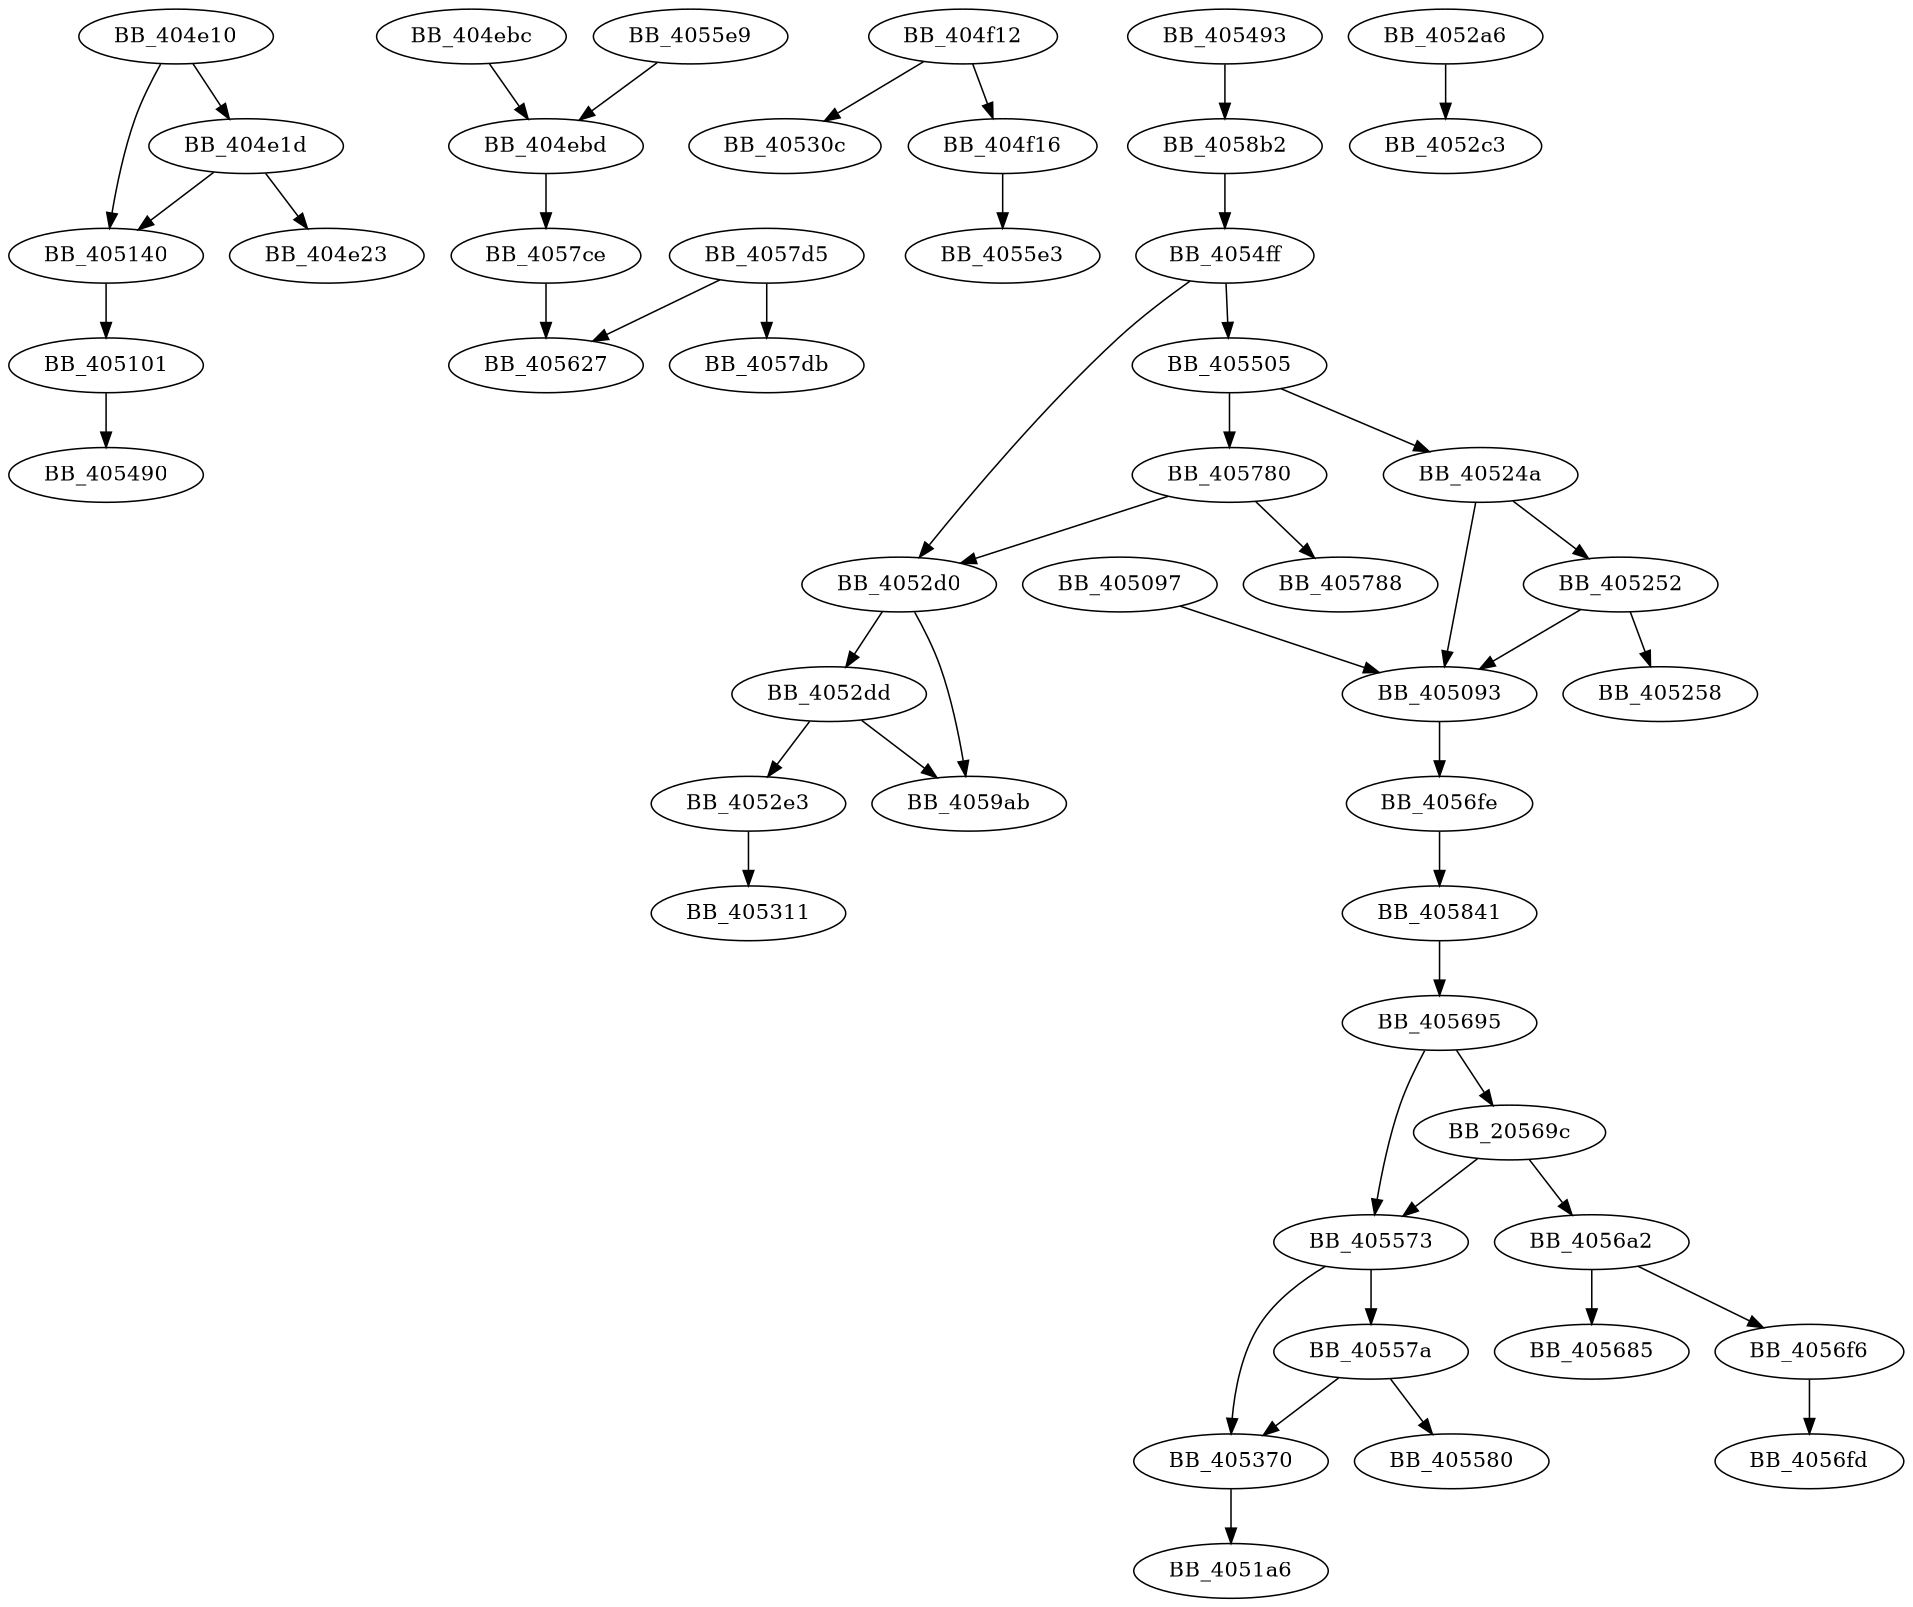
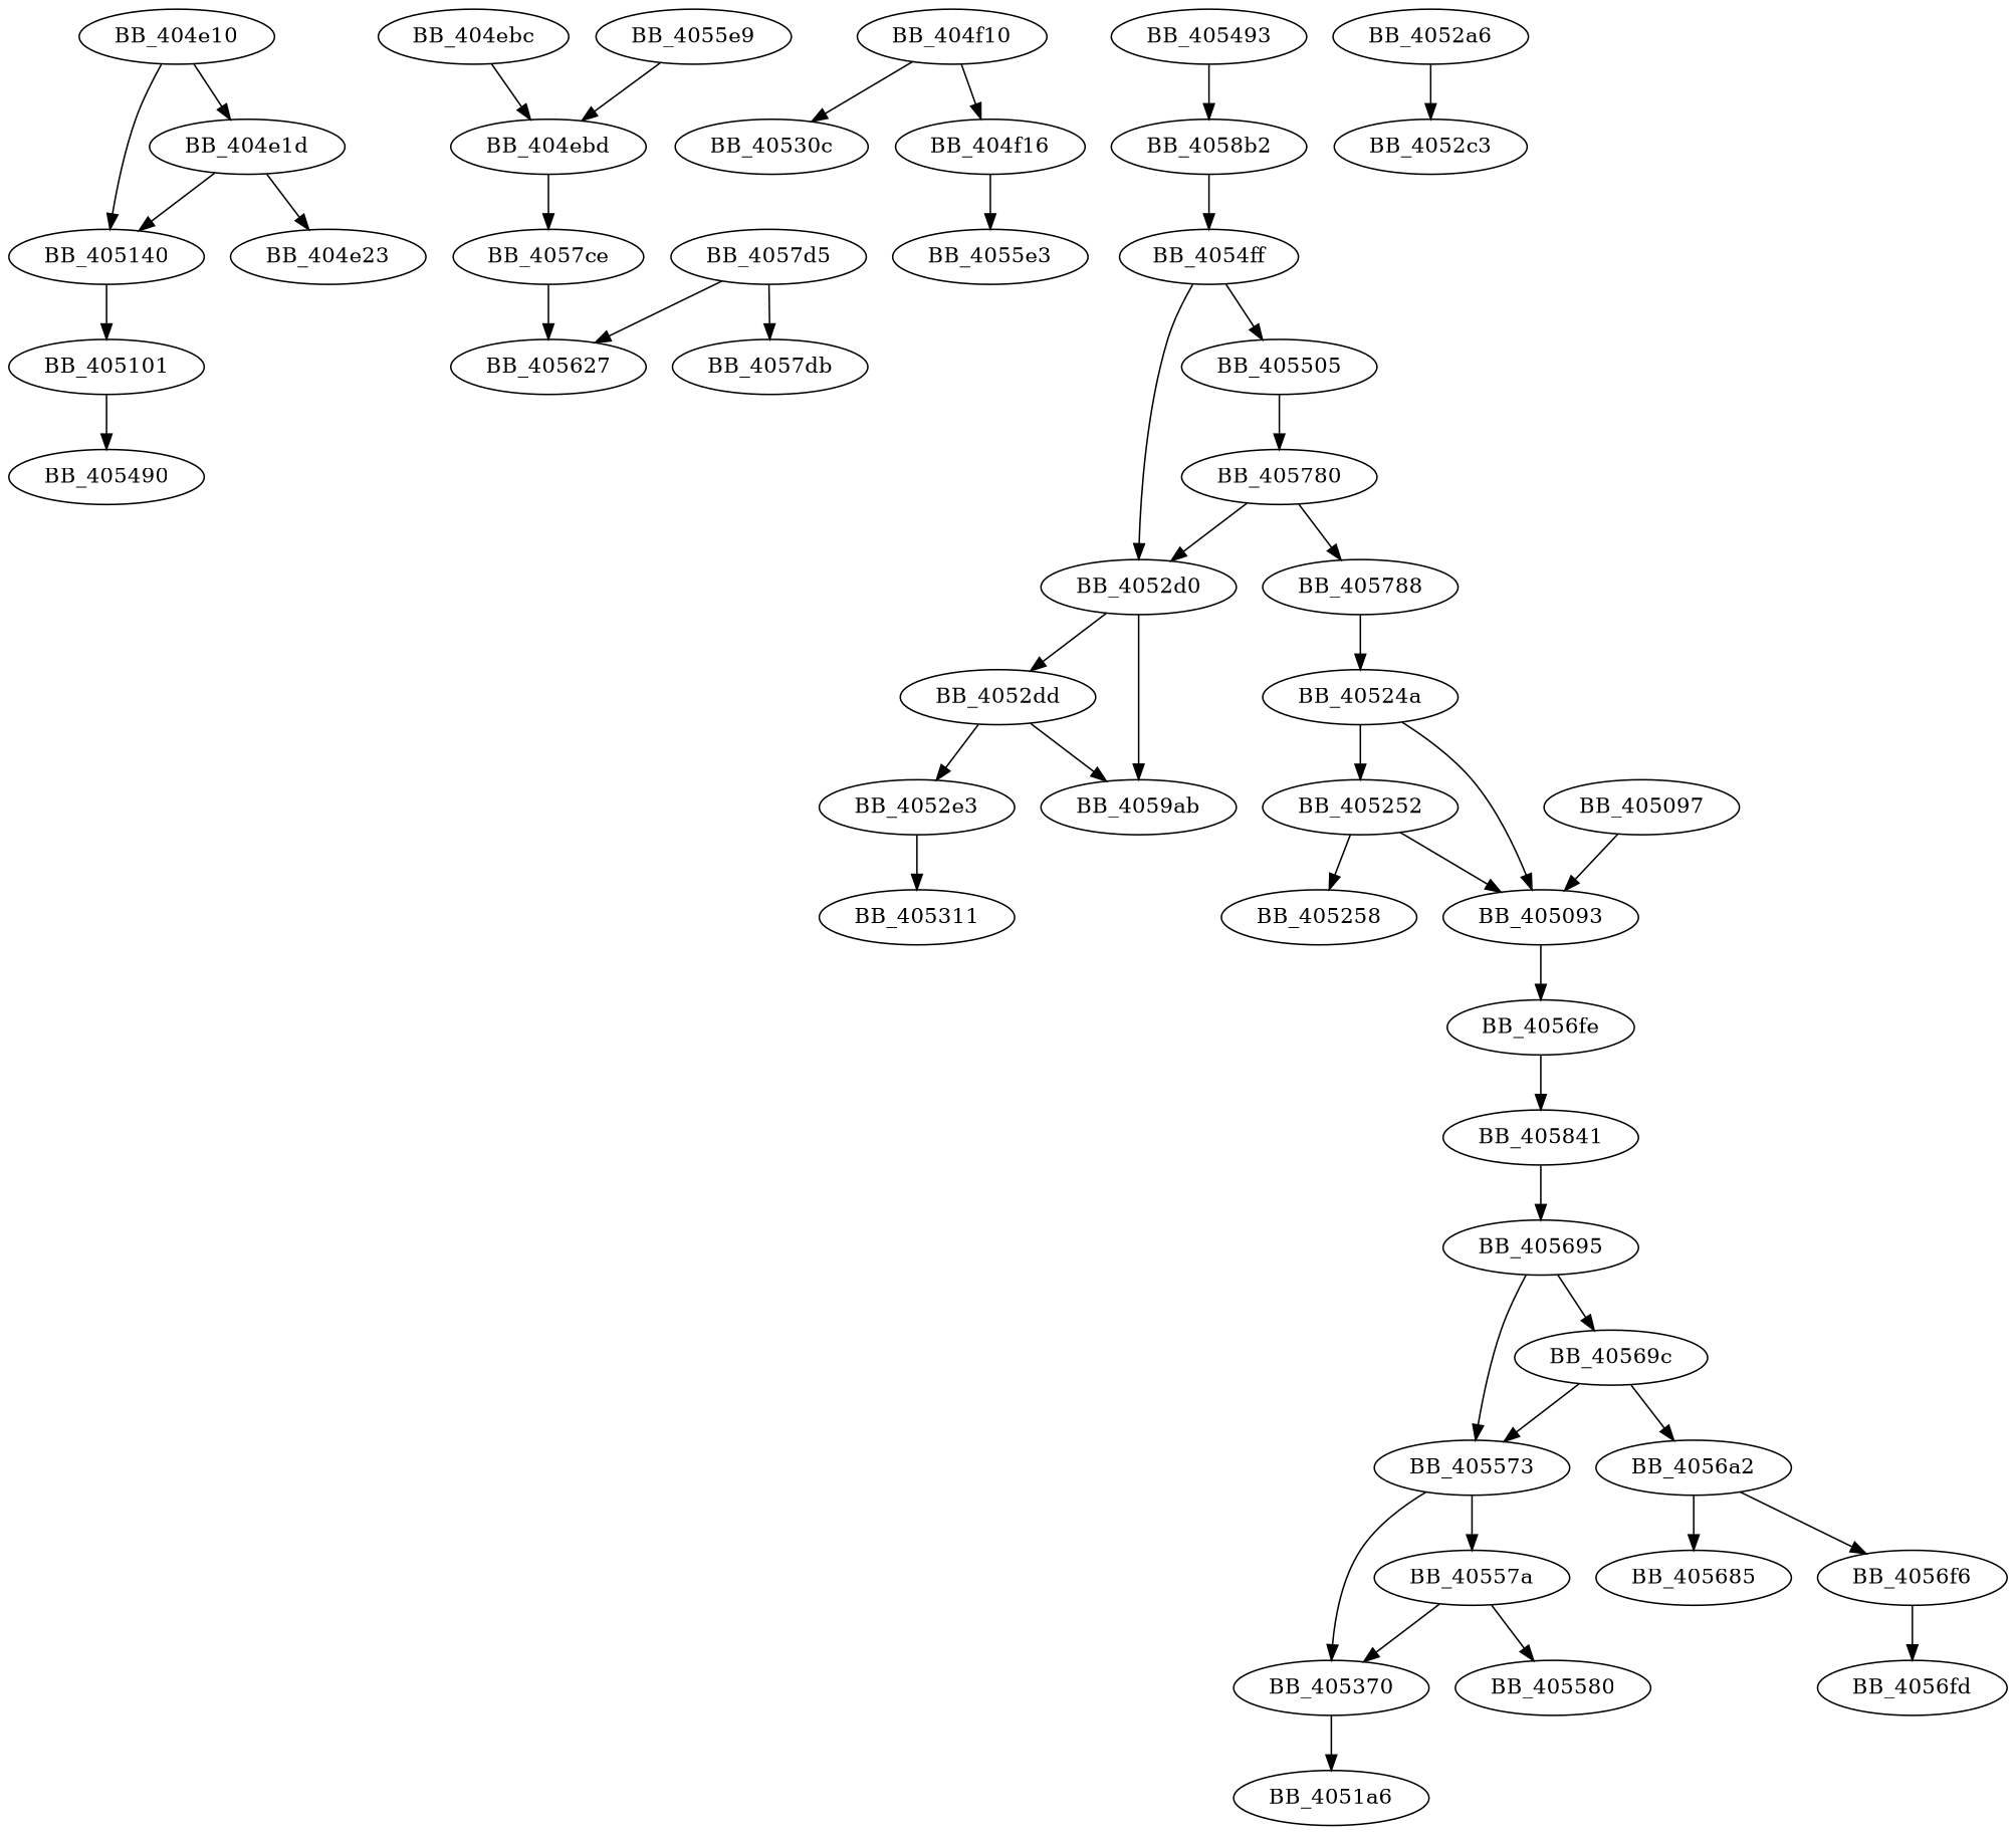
  digraph {
    BB_404e10
    BB_404e1d
    BB_405140
    BB_404e23
    BB_405101
    BB_405490
    BB_404ebc
    BB_404ebd
    BB_4057ce
    BB_405627
    BB_4057d5
    BB_4057db
-   BB_404f10 [label=BB_404f12]
+   BB_404f10
    BB_40530c
    BB_404f16
    BB_4055e3
    n17 [label=BB_405097]
    BB_405093
    BB_4056fe
    BB_405841
    BB_405695
    BB_40524a
    BB_405252
    BB_405258
    BB_4052a6
    BB_4052c3
    BB_4052d0
    BB_4052dd
    BB_4059ab
    BB_4052e3
    BB_405311
    BB_405370
    BB_4051a6
    BB_405493
    BB_4058b2
    BB_4054ff
    BB_405505
    BB_405780
    BB_405788
    BB_405573
    BB_40557a
    BB_405580
    BB_4055e9
-   BB_40569c [label=BB_20569c]
+   BB_40569c
    BB_4056a2
    BB_405685
    BB_4056f6
    BB_4056fd
    BB_404e10 -> BB_404e1d
    BB_404e10 -> BB_405140
    BB_404e1d -> BB_405140
    BB_404e1d -> BB_404e23
    BB_405140 -> BB_405101
    BB_405101 -> BB_405490
    BB_404ebc -> BB_404ebd
    BB_404ebd -> BB_4057ce
    BB_4057ce -> BB_405627
    BB_4057d5 -> BB_405627
    BB_4057d5 -> BB_4057db
    BB_404f10 -> BB_40530c
    BB_404f10 -> BB_404f16
    BB_404f16 -> BB_4055e3
    n17 -> BB_405093
    BB_405093 -> BB_4056fe
    BB_4056fe -> BB_405841
    BB_405841 -> BB_405695
    BB_405695 -> BB_405573
    BB_405695 -> BB_40569c
    BB_40524a -> BB_405093
    BB_40524a -> BB_405252
    BB_405252 -> BB_405093
    BB_405252 -> BB_405258
    BB_4052a6 -> BB_4052c3
    BB_4052d0 -> BB_4052dd
    BB_4052d0 -> BB_4059ab
    BB_4052dd -> BB_4059ab
    BB_4052dd -> BB_4052e3
    BB_4052e3 -> BB_405311
    BB_405370 -> BB_4051a6
    BB_405493 -> BB_4058b2
    BB_4058b2 -> BB_4054ff
    BB_4054ff -> BB_4052d0
    BB_4054ff -> BB_405505
    BB_405505 -> BB_405780
    BB_405780 -> BB_4052d0
    BB_405780 -> BB_405788
-   BB_405505 -> BB_40524a
+   BB_405788 -> BB_40524a
    BB_405573 -> BB_405370
    BB_405573 -> BB_40557a
    BB_40557a -> BB_405370
    BB_40557a -> BB_405580
    BB_4055e9 -> BB_404ebd
    BB_40569c -> BB_405573
    BB_40569c -> BB_4056a2
    BB_4056a2 -> BB_405685
    BB_4056a2 -> BB_4056f6
    BB_4056f6 -> BB_4056fd
  }
